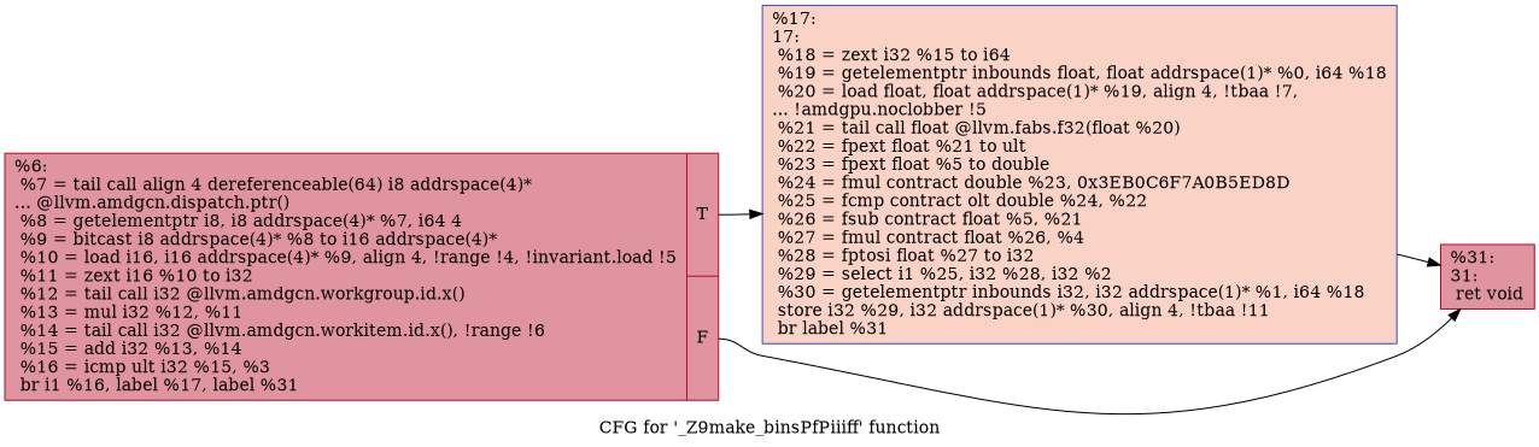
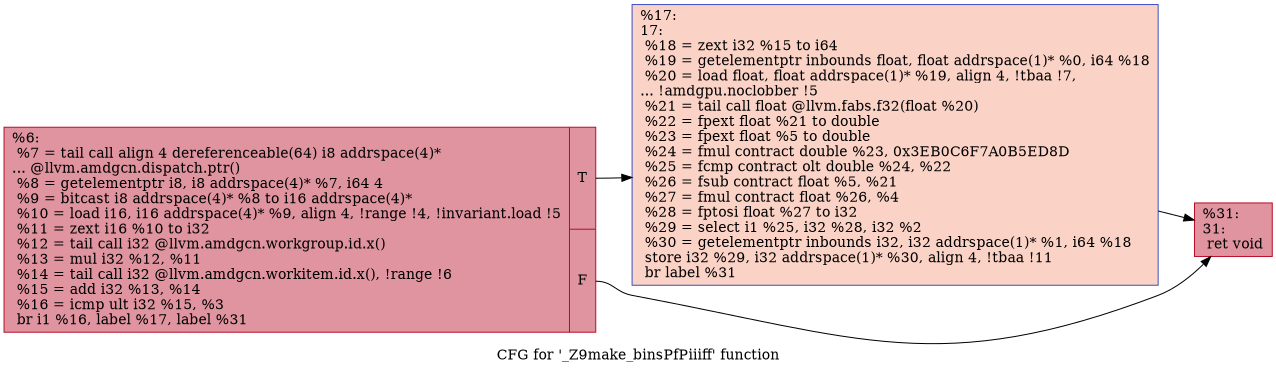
  digraph {
    label="CFG for '_Z9make_binsPfPiiiff' function"
    rankdir=LR
    node [color="#b70d28ff" fillcolor="#b70d2870" shape=record style=filled]
    n1 [label="{%6:\l  %7 = tail call align 4 dereferenceable(64) i8 addrspace(4)*\l... @llvm.amdgcn.dispatch.ptr()\l  %8 = getelementptr i8, i8 addrspace(4)* %7, i64 4\l  %9 = bitcast i8 addrspace(4)* %8 to i16 addrspace(4)*\l  %10 = load i16, i16 addrspace(4)* %9, align 4, !range !4, !invariant.load !5\l  %11 = zext i16 %10 to i32\l  %12 = tail call i32 @llvm.amdgcn.workgroup.id.x()\l  %13 = mul i32 %12, %11\l  %14 = tail call i32 @llvm.amdgcn.workitem.id.x(), !range !6\l  %15 = add i32 %13, %14\l  %16 = icmp ult i32 %15, %3\l  br i1 %16, label %17, label %31\l|{<s0>T|<s1>F}}"]
-   n2 [color="#3d50c3ff" fillcolor="#f59c7d70" label="{%17:\l17:                                               \l  %18 = zext i32 %15 to i64\l  %19 = getelementptr inbounds float, float addrspace(1)* %0, i64 %18\l  %20 = load float, float addrspace(1)* %19, align 4, !tbaa !7,\l... !amdgpu.noclobber !5\l  %21 = tail call float @llvm.fabs.f32(float %20)\l  %22 = fpext float %21 to ult\l  %23 = fpext float %5 to double\l  %24 = fmul contract double %23, 0x3EB0C6F7A0B5ED8D\l  %25 = fcmp contract olt double %24, %22\l  %26 = fsub contract float %5, %21\l  %27 = fmul contract float %26, %4\l  %28 = fptosi float %27 to i32\l  %29 = select i1 %25, i32 %28, i32 %2\l  %30 = getelementptr inbounds i32, i32 addrspace(1)* %1, i64 %18\l  store i32 %29, i32 addrspace(1)* %30, align 4, !tbaa !11\l  br label %31\l}"]
+   n2 [color="#3d50c3ff" fillcolor="#f59c7d70" label="{%17:\l17:                                               \l  %18 = zext i32 %15 to i64\l  %19 = getelementptr inbounds float, float addrspace(1)* %0, i64 %18\l  %20 = load float, float addrspace(1)* %19, align 4, !tbaa !7,\l... !amdgpu.noclobber !5\l  %21 = tail call float @llvm.fabs.f32(float %20)\l  %22 = fpext float %21 to double\l  %23 = fpext float %5 to double\l  %24 = fmul contract double %23, 0x3EB0C6F7A0B5ED8D\l  %25 = fcmp contract olt double %24, %22\l  %26 = fsub contract float %5, %21\l  %27 = fmul contract float %26, %4\l  %28 = fptosi float %27 to i32\l  %29 = select i1 %25, i32 %28, i32 %2\l  %30 = getelementptr inbounds i32, i32 addrspace(1)* %1, i64 %18\l  store i32 %29, i32 addrspace(1)* %30, align 4, !tbaa !11\l  br label %31\l}"]
    n3 [label="{%31:\l31:                                               \l  ret void\l}"]
    n1 -> n2 [tailport=s0]
    n1 -> n3 [tailport=s1]
    n2 -> n3
  }
